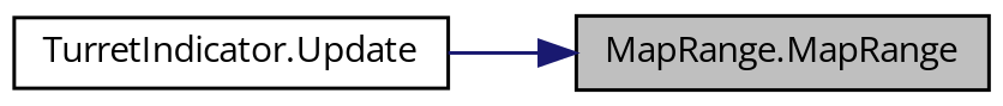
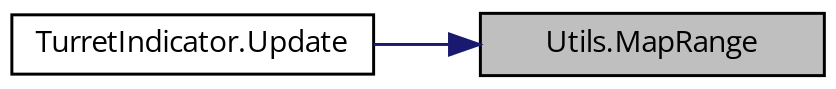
  digraph {
    rankdir=RL
    fontname="Open Sans"
    node [color=black fontname="Open Sans" fontsize=10 shape=record style=filled]
-   n1 [fillcolor=grey75 fontcolor=black height=0.2 label="MapRange.MapRange" width=0.4]
+   n1 [fillcolor=grey75 fontcolor=black height=0.2 label="Utils.MapRange" width=0.4]
    n2 [fillcolor=white height=0.2 label="TurretIndicator.Update" width=0.4]
    n1 -> n2 [color=midnightblue dir=back fontname="Open Sans" fontsize=10 labelfontname=Helvetica labelfontsize=10 style=solid]
  }
